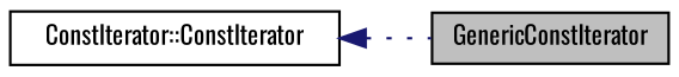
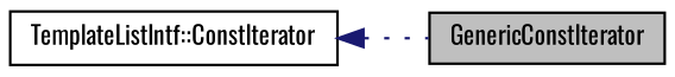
  digraph {
    rankdir=LR
    fontname=Oswald
    node [color=black fontname=Oswald fontsize=10 shape=record style=filled]
    n1 [fillcolor=grey75 fontcolor=black height=0.2 label=GenericConstIterator width=0.4]
-   n2 [fillcolor=white height=0.2 label="ConstIterator::ConstIterator" width=0.4]
+   n2 [fillcolor=white height=0.2 label="TemplateListIntf::ConstIterator" width=0.4]
    n2 -> n1 [color=midnightblue dir=back fontname=Oswald fontsize=10 labelfontname=Helvetica labelfontsize=10 style=dotted]
  }
